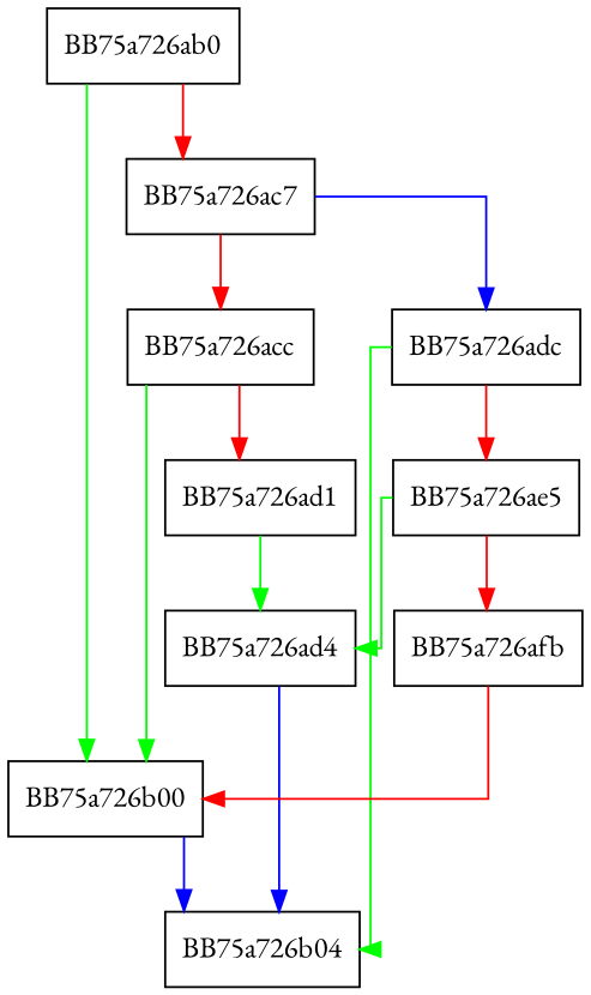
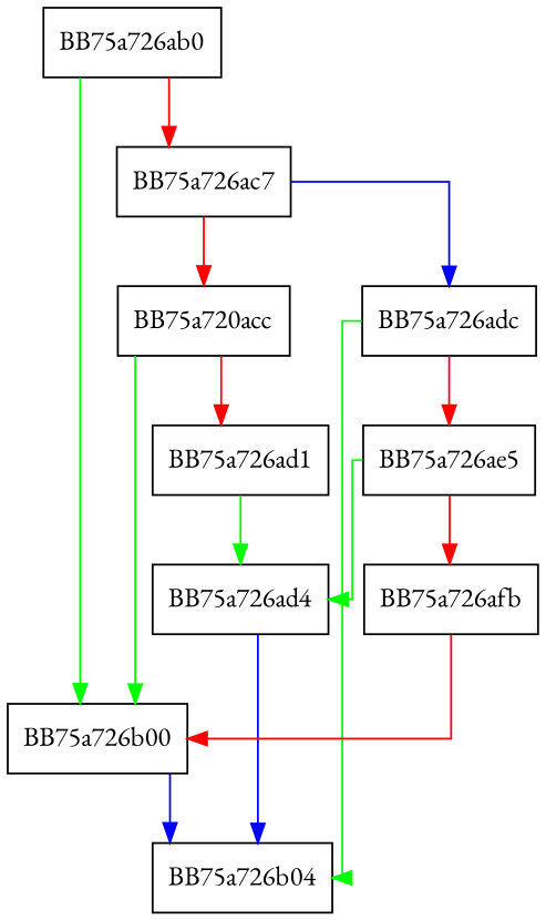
  digraph {
    fontname="EB Garamond"
    splines=ortho
    node [fontname="EB Garamond" shape=box]
    edge [color=red fontname="EB Garamond"]
    BB75a726ab0
    BB75a726b00
    BB75a726ac7
    BB75a726b04
    BB75a726adc
-   BB75a726acc
+   BB75a726acc [label=BB75a720acc]
    BB75a726ae5
    BB75a726ad1
    BB75a726ad4
    BB75a726afb
    BB75a726ab0 -> BB75a726b00 [color=green]
    BB75a726ab0 -> BB75a726ac7
    BB75a726b00 -> BB75a726b04 [color=blue]
    BB75a726ac7 -> BB75a726adc [color=blue]
    BB75a726ac7 -> BB75a726acc
    BB75a726adc -> BB75a726b04 [color=green]
    BB75a726adc -> BB75a726ae5
    BB75a726acc -> BB75a726b00 [color=green]
    BB75a726acc -> BB75a726ad1
    BB75a726ae5 -> BB75a726ad4 [color=green]
    BB75a726ae5 -> BB75a726afb
    BB75a726ad1 -> BB75a726ad4 [color=green]
    BB75a726ad4 -> BB75a726b04 [color=blue]
    BB75a726afb -> BB75a726b00
  }
